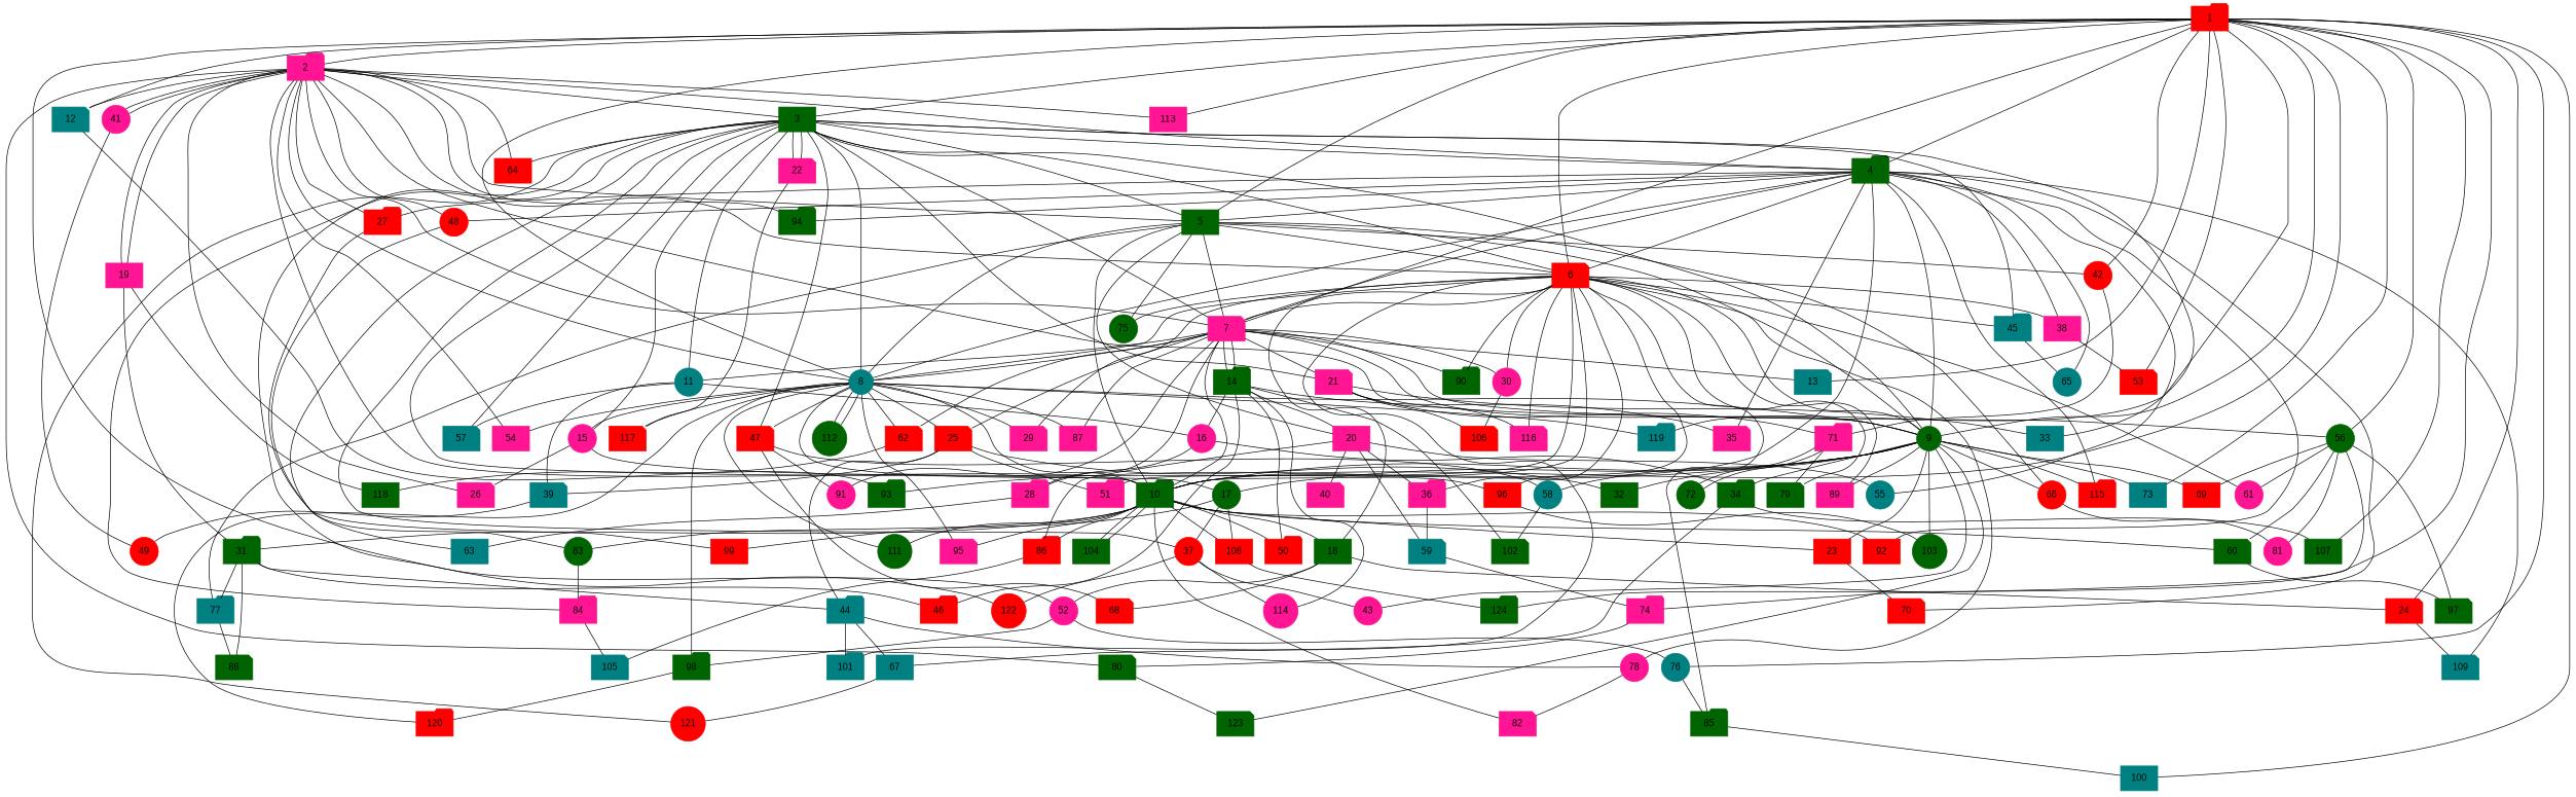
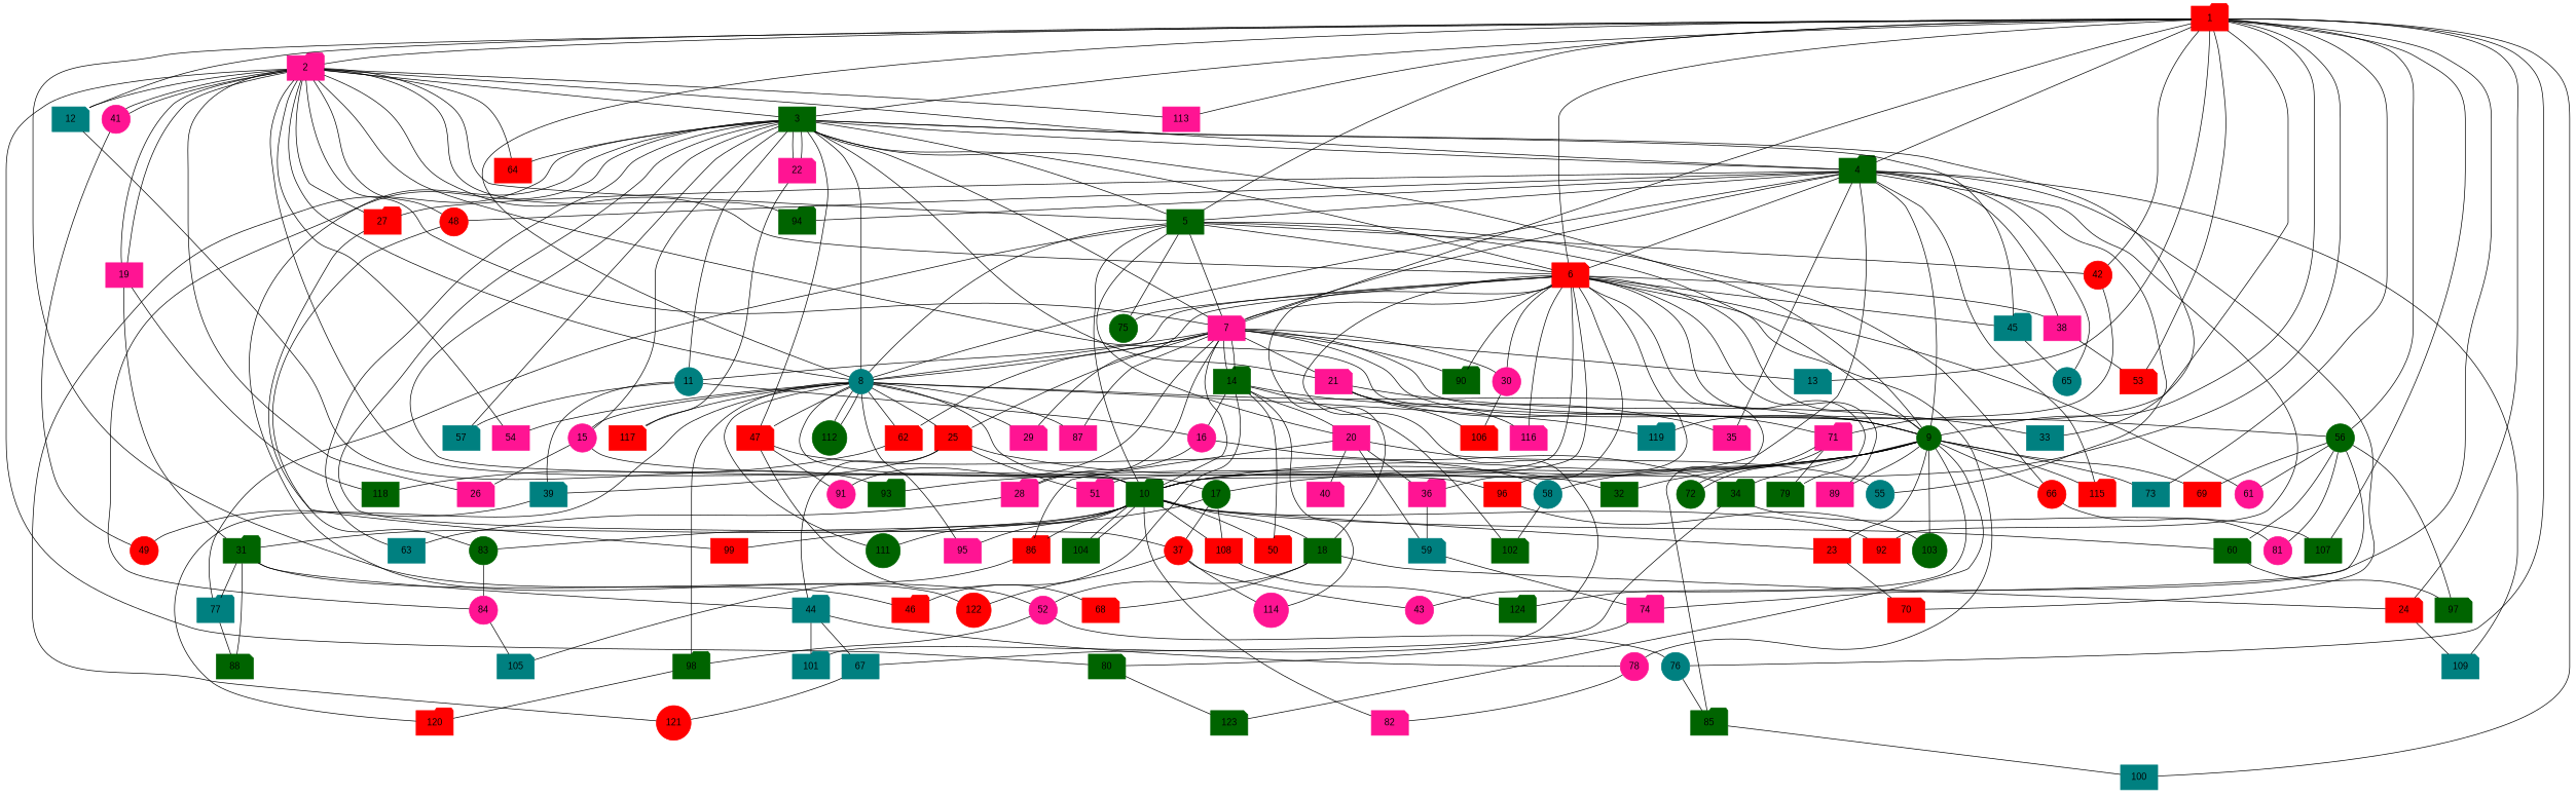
  graph {
    fontname="Liberation Sans"
    node [color=deeppink fontname="Liberation Sans" shape=note style=filled]
    edge [fontname="Liberation Sans"]
    1 [color=red shape=folder]
    2 [shape=folder]
    3 [color=darkgreen shape=box]
    4 [color=darkgreen shape=folder]
    5 [color=darkgreen shape=box]
    6 [color=red]
    7
    8 [color=teal shape=circle]
    9 [color=darkgreen shape=circle]
    10 [color=darkgreen shape=folder]
    12 [color=teal]
    13 [color=teal]
    24 [color=red]
    42 [color=red shape=circle]
    52 [shape=circle]
    53 [color=red]
    56 [color=darkgreen shape=circle]
    73 [color=teal shape=box]
    76 [color=teal shape=circle]
    100 [color=teal shape=box]
    107 [color=darkgreen shape=box]
    113 [shape=box]
    119 [color=teal shape=folder]
    124 [color=darkgreen shape=folder]
    19 [shape=box]
    26
    27 [color=red shape=folder]
    41 [shape=circle]
    48 [color=red shape=circle]
    54 [shape=box]
    64 [color=red shape=box]
    80 [color=darkgreen]
    94 [color=darkgreen shape=folder]
    11 [color=teal shape=circle]
    15 [shape=circle]
    21
    22
    33 [color=teal shape=box]
    37 [color=red shape=circle]
    45 [color=teal shape=folder]
    47 [color=red]
    57 [color=teal]
    63 [color=teal shape=box]
-   84 [shape=folder]
+   84 [shape=circle]
    121 [color=red shape=circle]
    122 [color=red shape=circle]
    35
    38 [shape=box]
    55 [color=teal shape=circle]
    65 [color=teal shape=circle]
    70 [color=red]
    92 [color=red shape=box]
    109 [color=teal]
    115 [color=red shape=folder]
    20 [shape=box]
    66 [color=red shape=circle]
    75 [color=darkgreen shape=circle]
    77 [color=teal shape=folder]
    18 [color=darkgreen shape=box]
    29
    30 [shape=circle]
    36 [shape=folder]
    51 [shape=folder]
    61 [shape=circle]
    78 [shape=circle]
    79 [color=darkgreen]
    85 [color=darkgreen shape=folder]
    89 [shape=box]
    90 [color=darkgreen shape=folder]
    96 [color=red shape=box]
    101 [color=teal shape=folder]
    116
    14 [color=darkgreen shape=folder]
    25 [color=red]
    28 [shape=folder]
    62 [color=red]
    87 [shape=box]
    91 [shape=circle]
    17 [color=darkgreen shape=circle]
    95
    98 [color=darkgreen shape=folder]
    111 [color=darkgreen shape=circle]
    112 [color=darkgreen shape=circle]
    117 [color=red]
    120 [color=red shape=folder]
    23 [color=red shape=box]
    32 [color=darkgreen shape=box]
    34 [color=darkgreen shape=folder]
    43 [shape=circle]
    58 [color=teal shape=circle]
    69 [color=red shape=box]
    93 [color=darkgreen shape=folder]
    103 [color=darkgreen shape=circle]
    123 [color=darkgreen]
    31 [color=darkgreen shape=folder]
    50 [color=red shape=folder]
    60 [color=darkgreen]
    82
    83 [color=darkgreen shape=circle]
    86 [color=red shape=folder]
    104 [color=darkgreen shape=box]
    108 [color=red shape=box]
    71 [shape=folder]
    74 [shape=folder]
    81 [shape=circle]
    97 [color=darkgreen]
    118 [color=darkgreen shape=box]
    99 [color=red shape=box]
    49 [color=red shape=circle]
    16 [shape=circle]
    39 [color=teal]
    106 [color=red]
    114 [shape=circle]
    68 [color=red]
    105 [color=teal]
    40
    59 [color=teal]
    88 [color=darkgreen]
    46 [color=red shape=folder]
    102 [color=darkgreen]
    44 [color=teal shape=folder]
    67 [color=teal shape=box]
    72 [color=darkgreen shape=circle]
    1 -- 2
    1 -- 3
    1 -- 4
    1 -- 5
    1 -- 6
    1 -- 7
    1 -- 8
    1 -- 9
    1 -- 10
    1 -- 12
    1 -- 13
    1 -- 24
    1 -- 42
    1 -- 52
    1 -- 53
    1 -- 56
    1 -- 73
    1 -- 76
    1 -- 100
    1 -- 107
    1 -- 113
    1 -- 119
    1 -- 124
    2 -- 3
    2 -- 4
    2 -- 5
    2 -- 6
    2 -- 7
    2 -- 8
    2 -- 9
    2 -- 10
    2 -- 12
    2 -- 113
    2 -- 19
    2 -- 19
    2 -- 26
    2 -- 27
    2 -- 41
    2 -- 41
    2 -- 48
    2 -- 54
    2 -- 64
    2 -- 80
    2 -- 94
    3 -- 4
    3 -- 5
    3 -- 6
    3 -- 7
    3 -- 8
    3 -- 9
    3 -- 10
    3 -- 64
    3 -- 11
    3 -- 15
    3 -- 21
    3 -- 22
    3 -- 22
    3 -- 33
    3 -- 37
    3 -- 45
    3 -- 47
    3 -- 57
    3 -- 63
    3 -- 84
    3 -- 121
    3 -- 122
    4 -- 5
    4 -- 6
    4 -- 7
    4 -- 8
    4 -- 9
    4 -- 10
    4 -- 27
    4 -- 48
    4 -- 94
    4 -- 35
    4 -- 38
    4 -- 55
    4 -- 65
    4 -- 70
    4 -- 92
    4 -- 109
    4 -- 115
    5 -- 6
    5 -- 7
    5 -- 8
    5 -- 9
    5 -- 10
    5 -- 42
    5 -- 20
    5 -- 66
    5 -- 75
    5 -- 77
    6 -- 7
    6 -- 8
    6 -- 9
    6 -- 10
    6 -- 45
    6 -- 38
    6 -- 75
    6 -- 18
    6 -- 29
    6 -- 30
    6 -- 36
    6 -- 51
    6 -- 61
    6 -- 78
    6 -- 79
    6 -- 85
    6 -- 89
    6 -- 90
    6 -- 96
    6 -- 101
    6 -- 116
    7 -- 8
    7 -- 9
    7 -- 10
    7 -- 13
    7 -- 56
    7 -- 11
    7 -- 21
    7 -- 30
    7 -- 90
    7 -- 14
    7 -- 14
    7 -- 25
    7 -- 28
    7 -- 62
    7 -- 87
    7 -- 91
    8 -- 9
    8 -- 10
    8 -- 119
    8 -- 54
    8 -- 15
    8 -- 47
    8 -- 29
    8 -- 25
    8 -- 62
    8 -- 87
    8 -- 17
    8 -- 95
    8 -- 98
    8 -- 111
    8 -- 112
    8 -- 112
    8 -- 117
    8 -- 120
    9 -- 10
    9 -- 73
    9 -- 115
    9 -- 66
    9 -- 89
    9 -- 17
    9 -- 23
    9 -- 32
    9 -- 34
    9 -- 43
    9 -- 58
    9 -- 69
    9 -- 93
    9 -- 103
    9 -- 123
    10 -- 92
    10 -- 18
    10 -- 95
    10 -- 111
    10 -- 23
    10 -- 31
    10 -- 50
    10 -- 60
    10 -- 82
    10 -- 83
    10 -- 86
    10 -- 104
    10 -- 104
    10 -- 108
    12 -- 93
    24 -- 109
    42 -- 71
    52 -- 76
    52 -- 98
    56 -- 61
    56 -- 69
    56 -- 60
    56 -- 74
    56 -- 81
    56 -- 97
    76 -- 85
    19 -- 31
    19 -- 118
    27 -- 99
    41 -- 49
    48 -- 83
    80 -- 123
    11 -- 57
    11 -- 16
    11 -- 39
    15 -- 26
    15 -- 96
    21 -- 33
    21 -- 116
    21 -- 71
    21 -- 106
    22 -- 117
    37 -- 122
    37 -- 43
    37 -- 114
    45 -- 65
    47 -- 91
    47 -- 58
    47 -- 68
    84 -- 105
    38 -- 53
    20 -- 55
    20 -- 36
    20 -- 86
    20 -- 40
    20 -- 59
    66 -- 81
    77 -- 88
    18 -- 24
    18 -- 52
    18 -- 68
    30 -- 106
    36 -- 59
    78 -- 82
    85 -- 100
    96 -- 103
    14 -- 35
    14 -- 20
    14 -- 50
    14 -- 16
    14 -- 114
    14 -- 46
    14 -- 102
    25 -- 51
    25 -- 32
    25 -- 39
    25 -- 44
    28 -- 63
    62 -- 118
    17 -- 37
    17 -- 108
    17 -- 99
    98 -- 120
    23 -- 70
    34 -- 107
    34 -- 67
    58 -- 102
    31 -- 77
    31 -- 88
    31 -- 46
    31 -- 44
    60 -- 97
    83 -- 84
    86 -- 105
    108 -- 124
    71 -- 79
    71 -- 72
    71 -- 72
    74 -- 80
    16 -- 28
    16 -- 34
    39 -- 49
    59 -- 74
    44 -- 78
    44 -- 101
    44 -- 67
    67 -- 121
  }
